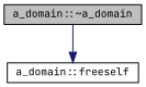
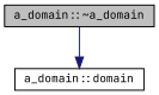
  digraph {
    rankdir=TB
    fontname="JetBrains Mono"
    node [color=black fontname="JetBrains Mono" fontsize=10 shape=record style=filled]
    n1 [fillcolor=grey75 fontcolor=black height=0.2 label="a_domain::~a_domain" width=0.4]
-   n2 [fillcolor=white height=0.2 label="a_domain::freeself" width=0.4]
+   n2 [fillcolor=white height=0.2 label="a_domain::domain" width=0.4]
    n1 -> n2 [color=midnightblue fontname="JetBrains Mono" fontsize=10 labelfontname=Helvetica labelfontsize=10 style=solid]
  }
